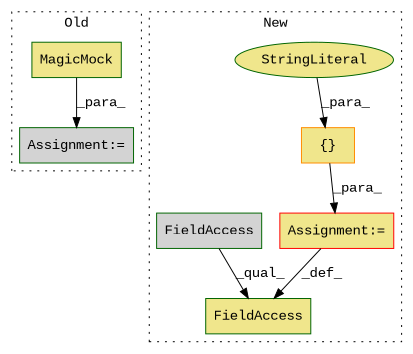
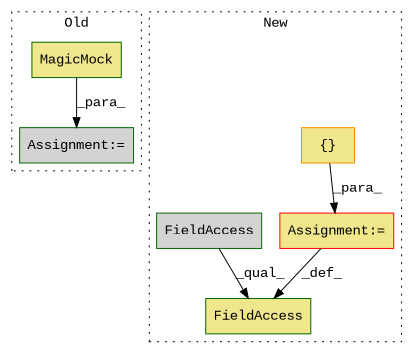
  digraph {
    fontname="Liberation Mono"
    node [a=7 l=11 s=2975 shape=box style=filled fillcolor=khaki color=darkgreen fontname="Liberation Mono"]
    edge [style=solid fontname="Liberation Mono"]
    n1 [a=32 label=MagicMock s=3166]
    n2 [l=1 label="Assignment:=" s=3160 fillcolor=lightgrey]
    n3 [a=4 l="1,1" label="{}" s="3010,3017" color=darkorange]
-   n4 [a=45 l=6 label=StringLiteral s=3011 shape=ellipse]
    n5 [l=1 label="Assignment:=" s=2997 color=red]
    n6 [a=22 l=22 label=FieldAccess]
    n7 [a=22 label=FieldAccess fillcolor=lightgrey]
    subgraph cluster_1 {
      label=Old
      style=dotted
      n1
      n2
    }
    subgraph cluster_2 {
      label=New
      style=dotted
      n3
-     n4
      n5
      n6
      n7
    }
    n1 -> n2 [label=_para_]
    n3 -> n5 [label=_para_]
-   n4 -> n3 [label=_para_]
    n5 -> n6 [label=_def_]
    n7 -> n6 [label=_qual_]
  }
